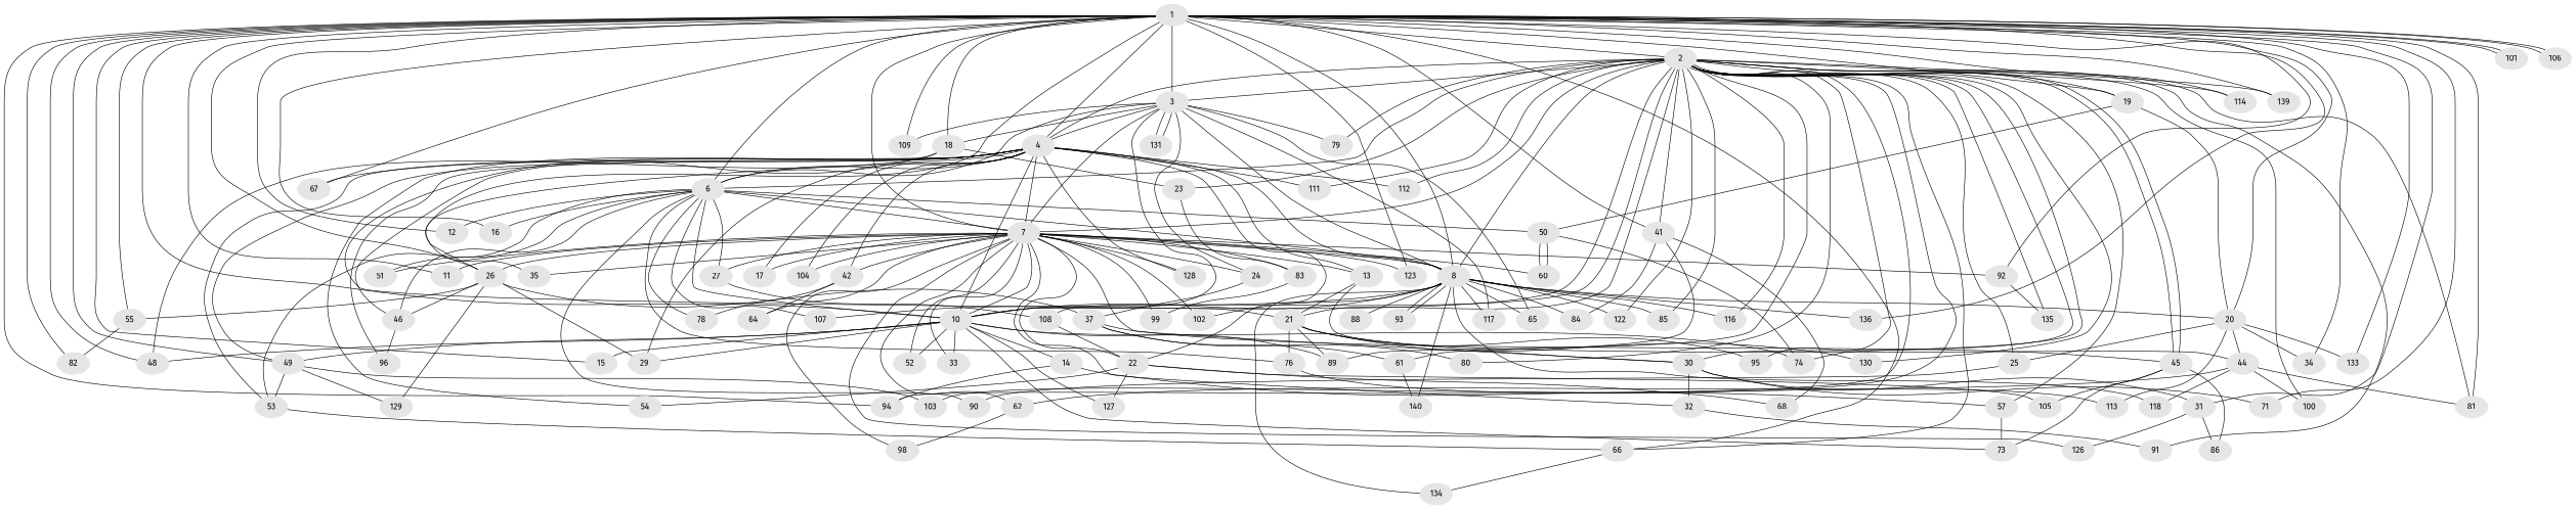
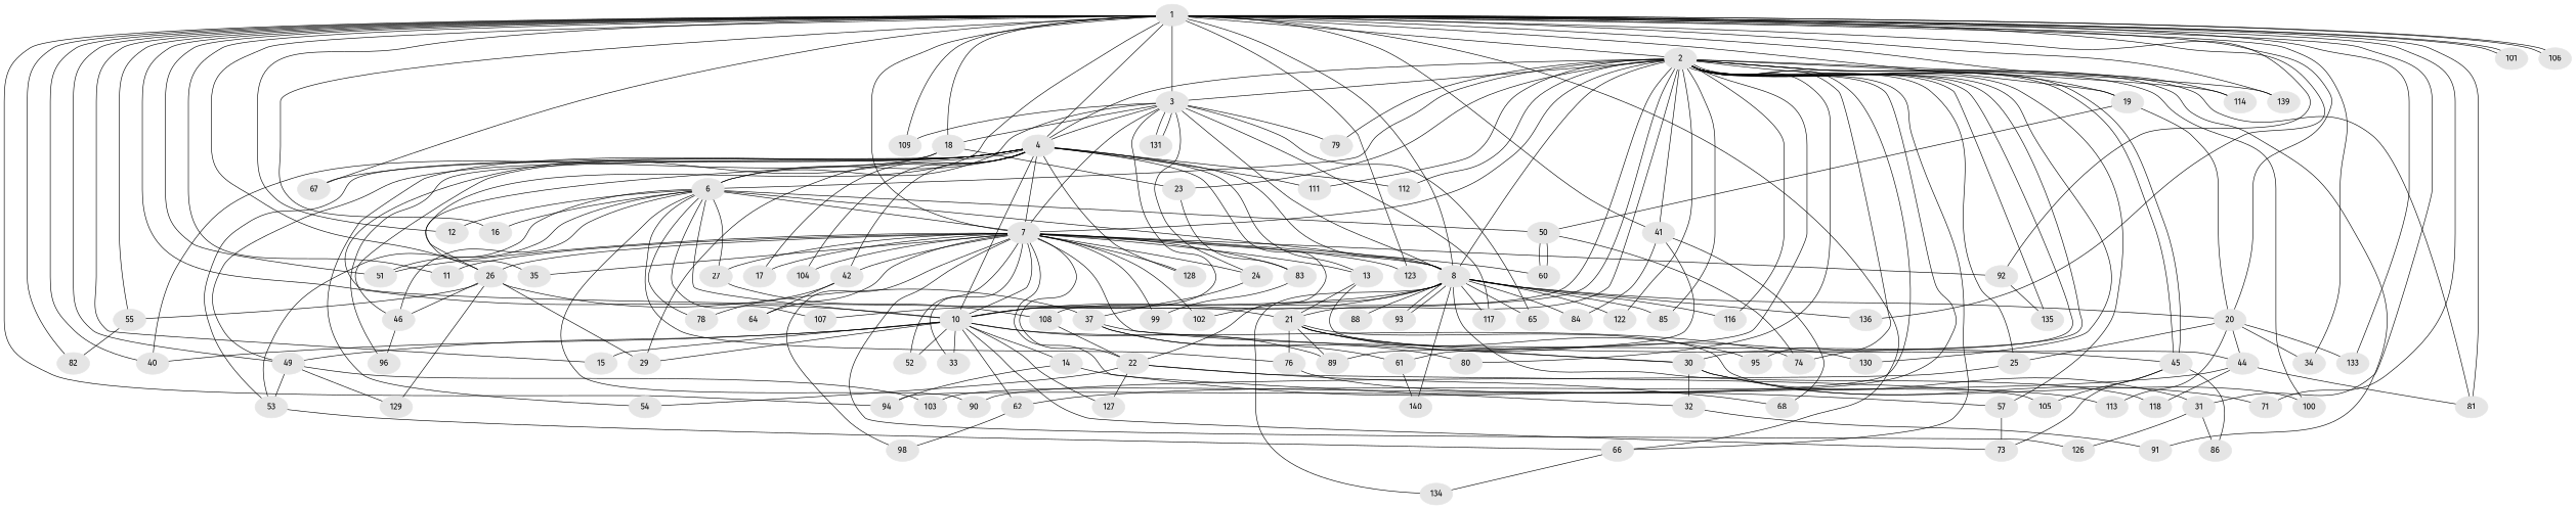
  graph {
    fontname="Fira Sans"
    node [color=gray90 fontname="Fira Sans" style=filled]
    edge [fontname="Fira Sans"]
    1 [super="+9"]
    2 [super="+5"]
    3 [super="+38"]
    4 [super="+70"]
    6 [super="+69"]
    7 [super="+110"]
    8 [super="+72"]
    10 [super="+138"]
    11
    12
    15
    16
    18
    19
    20 [super="+39"]
    26 [super="+97"]
    31
    34
    35
-   40 [super="+48" label=48]
+   40 [super="+48"]
    41 [super="+47"]
    49 [super="+77"]
    55
    66 [super="+125"]
    67
    71
    81 [super="+120"]
    82
    92
    94 [super="+141"]
    101
    106
    109
    114
    123
    133
    136
    139
    21 [super="+28"]
    23
    25
    30 [super="+56"]
    45 [super="+132"]
    57
    74 [super="+87"]
    79
    80 [super="+121"]
    85
    89
    91
    95
    100
    103
    108
    111
    112
    116
    122
    130
    135
    24
    65
    117
    131
    13
    17
    22 [super="+36"]
    29
    42 [super="+63"]
    46 [super="+58"]
    53 [super="+119"]
    54
    96
    104
    128
    27
    50
    51 [super="+124"]
    76
    78
    90
    107
    32
    33
    52 [super="+59"]
    60
    62
    64
    83
    98
    99
    102
    126
    84
    88
    93
    118
    134
    140
    14 [super="+75"]
    73 [super="+115"]
    127
    44 [super="+137"]
    113
    37
    129
    86
    68
    61
    105
    1 -- 2 [weight=4]
    1 -- 3 [weight=2]
    1 -- 4 [weight=2]
-   1 -- 6 [weight=2]
+   1 -- 51 [weight=2]
    1 -- 7 [weight=2]
    1 -- 8 [weight=2]
    1 -- 10 [weight=2]
    1 -- 11
    1 -- 12
    1 -- 15
    1 -- 16
    1 -- 18
    1 -- 19
    1 -- 20
    1 -- 26
    1 -- 31
    1 -- 34
    1 -- 35
    1 -- 40
    1 -- 41
    1 -- 49
    1 -- 55
    1 -- 66
    1 -- 67
    1 -- 71
    1 -- 81 [weight=2]
    1 -- 82
    1 -- 92
    1 -- 94
    1 -- 101
    1 -- 101
    1 -- 106
    1 -- 106
    1 -- 109
    1 -- 114
    1 -- 123
    1 -- 133
    1 -- 136
    1 -- 139
    2 -- 3 [weight=2]
    2 -- 4 [weight=2]
    2 -- 6 [weight=2]
    2 -- 7 [weight=2]
    2 -- 8 [weight=2]
    2 -- 10 [weight=2]
    2 -- 19
    2 -- 41 [weight=2]
    2 -- 66
    2 -- 81
    2 -- 94
    2 -- 114
    2 -- 139
    2 -- 21
    2 -- 23
    2 -- 25
    2 -- 30
    2 -- 45
    2 -- 45
    2 -- 57
    2 -- 74
    2 -- 79
    2 -- 80 [weight=2]
    2 -- 85
    2 -- 89
    2 -- 91
    2 -- 95
    2 -- 100
    2 -- 103
    2 -- 108
    2 -- 111
    2 -- 112
    2 -- 116
    2 -- 122
    2 -- 130
    2 -- 135
    3 -- 4
    3 -- 6
    3 -- 7 [weight=2]
    3 -- 8 [weight=2]
    3 -- 10
    3 -- 18
    3 -- 109
    3 -- 79
    3 -- 24
    3 -- 65
    3 -- 117
    3 -- 131
    3 -- 131
    4 -- 6 [weight=2]
    4 -- 7
    4 -- 8
    4 -- 10
    4 -- 26
    4 -- 49
    4 -- 67
    4 -- 111
    4 -- 112
    4 -- 13
    4 -- 17
    4 -- 22
    4 -- 29
    4 -- 42
    4 -- 46
    4 -- 53
    4 -- 54
    4 -- 96
    4 -- 104
    4 -- 128
    6 -- 7
    6 -- 8
    6 -- 10
    6 -- 12
    6 -- 16
    6 -- 46
    6 -- 53
    6 -- 27
    6 -- 50
    6 -- 51
    6 -- 76
    6 -- 78
    6 -- 90
    6 -- 107
    7 -- 8
    7 -- 10
    7 -- 11
    7 -- 26
    7 -- 35
    7 -- 92
    7 -- 123
    7 -- 30
    7 -- 24
    7 -- 13
    7 -- 17
    7 -- 22
    7 -- 42 [weight=2]
    7 -- 104
    7 -- 128
    7 -- 27
    7 -- 51 [weight=2]
    7 -- 32
    7 -- 33
    7 -- 52
    7 -- 60
-   7 -- 62
+   10 -- 62
    7 -- 64
    7 -- 83
    7 -- 98
    7 -- 99
    7 -- 102
    7 -- 126
    8 -- 10
    8 -- 20
    8 -- 136
    8 -- 85
    8 -- 116
    8 -- 122
    8 -- 65
    8 -- 117
    8 -- 107
    8 -- 102
    8 -- 84
    8 -- 88 [weight=2]
    8 -- 93
    8 -- 93
    8 -- 118
    8 -- 134
    8 -- 140
    10 -- 15
    10 -- 40
    10 -- 49
    10 -- 74
    10 -- 89
    10 -- 29
    10 -- 33
    10 -- 52 [weight=2]
    10 -- 14 [weight=2]
    10 -- 73
    10 -- 127
    18 -- 40
    18 -- 21
    18 -- 23
    19 -- 20
    19 -- 50
    20 -- 34
    20 -- 133
    20 -- 25
    20 -- 44
    20 -- 113
    26 -- 55
    26 -- 29
    26 -- 46
    26 -- 37
    26 -- 129
    31 -- 126
    31 -- 86
    41 -- 84
    41 -- 68
    41 -- 61
    49 -- 103
    49 -- 53
    49 -- 129
    55 -- 82
    66 -- 134
    92 -- 135
    21 -- 30
    21 -- 89
    21 -- 95
-   44 -- 100
+   21 -- 100
    21 -- 130
    21 -- 76
    23 -- 83
    25 -- 90
    30 -- 31
    30 -- 71
    30 -- 32
    45 -- 73
    45 -- 86
    45 -- 105
    57 -- 73
    108 -- 22
    24 -- 37
    13 -- 21
    13 -- 44
    22 -- 54
    22 -- 127
    22 -- 68
    22 -- 105
    42 -- 78
    42 -- 64
    46 -- 96
    53 -- 66
    27 -- 108
    50 -- 74
    50 -- 60
    50 -- 60
    76 -- 113
    32 -- 91
    62 -- 98
    83 -- 99
    14 -- 94
    14 -- 57
    44 -- 81
    44 -- 62
    44 -- 118
    37 -- 45
    37 -- 80
    37 -- 61
    61 -- 140
  }
